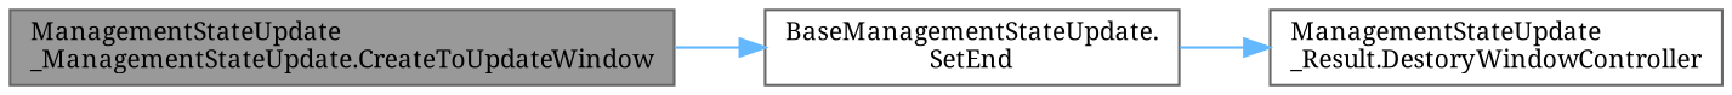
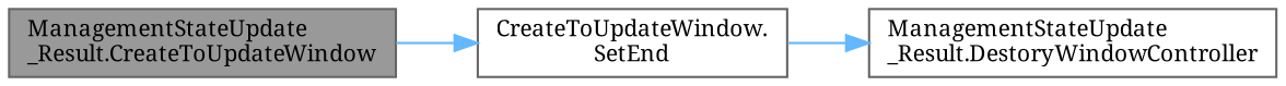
  digraph {
    fontname="Noto Serif"
    rankdir=LR
    node [color=grey40 fillcolor=white fontname="Noto Serif" fontsize=10 shape=box style=filled]
    edge [color=steelblue1 fontname="Noto Serif" fontsize=10 labelfontname=Helvetica labelfontsize=10 style=solid]
-   n1 [color=gray40 fillcolor=grey60 fontcolor=black height=0.2 label="ManagementStateUpdate\l_ManagementStateUpdate.CreateToUpdateWindow" width=0.4]
-   n2 [height=0.2 label="BaseManagementStateUpdate.\lSetEnd" width=0.4]
+   n1 [color=gray40 fillcolor=grey60 fontcolor=black height=0.2 label="ManagementStateUpdate\l_Result.CreateToUpdateWindow" width=0.4]
+   n2 [height=0.2 label="CreateToUpdateWindow.\lSetEnd" width=0.4]
    n3 [height=0.2 label="ManagementStateUpdate\l_Result.DestoryWindowController" width=0.4]
    n1 -> n2
    n2 -> n3
  }
